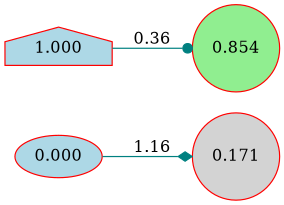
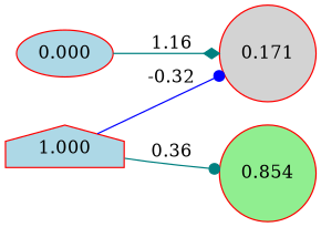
  digraph {
    rankdir=LR
    node [color=red fillcolor=lightblue shape=circle style=filled]
    edge [arrowhead=dot color=teal]
    n1 [label=0.000 shape=ellipse]
    n2 [fillcolor=lightgray label=0.171]
    n3 [fillcolor=lightgreen label=0.854]
    n4 [label=1.000 shape=house]
    n1 -> n2 [arrowhead=diamond label=1.16]
+   n4 -> n2 [color=blue label=-0.32]
    n4 -> n3 [label=0.36]
  }
